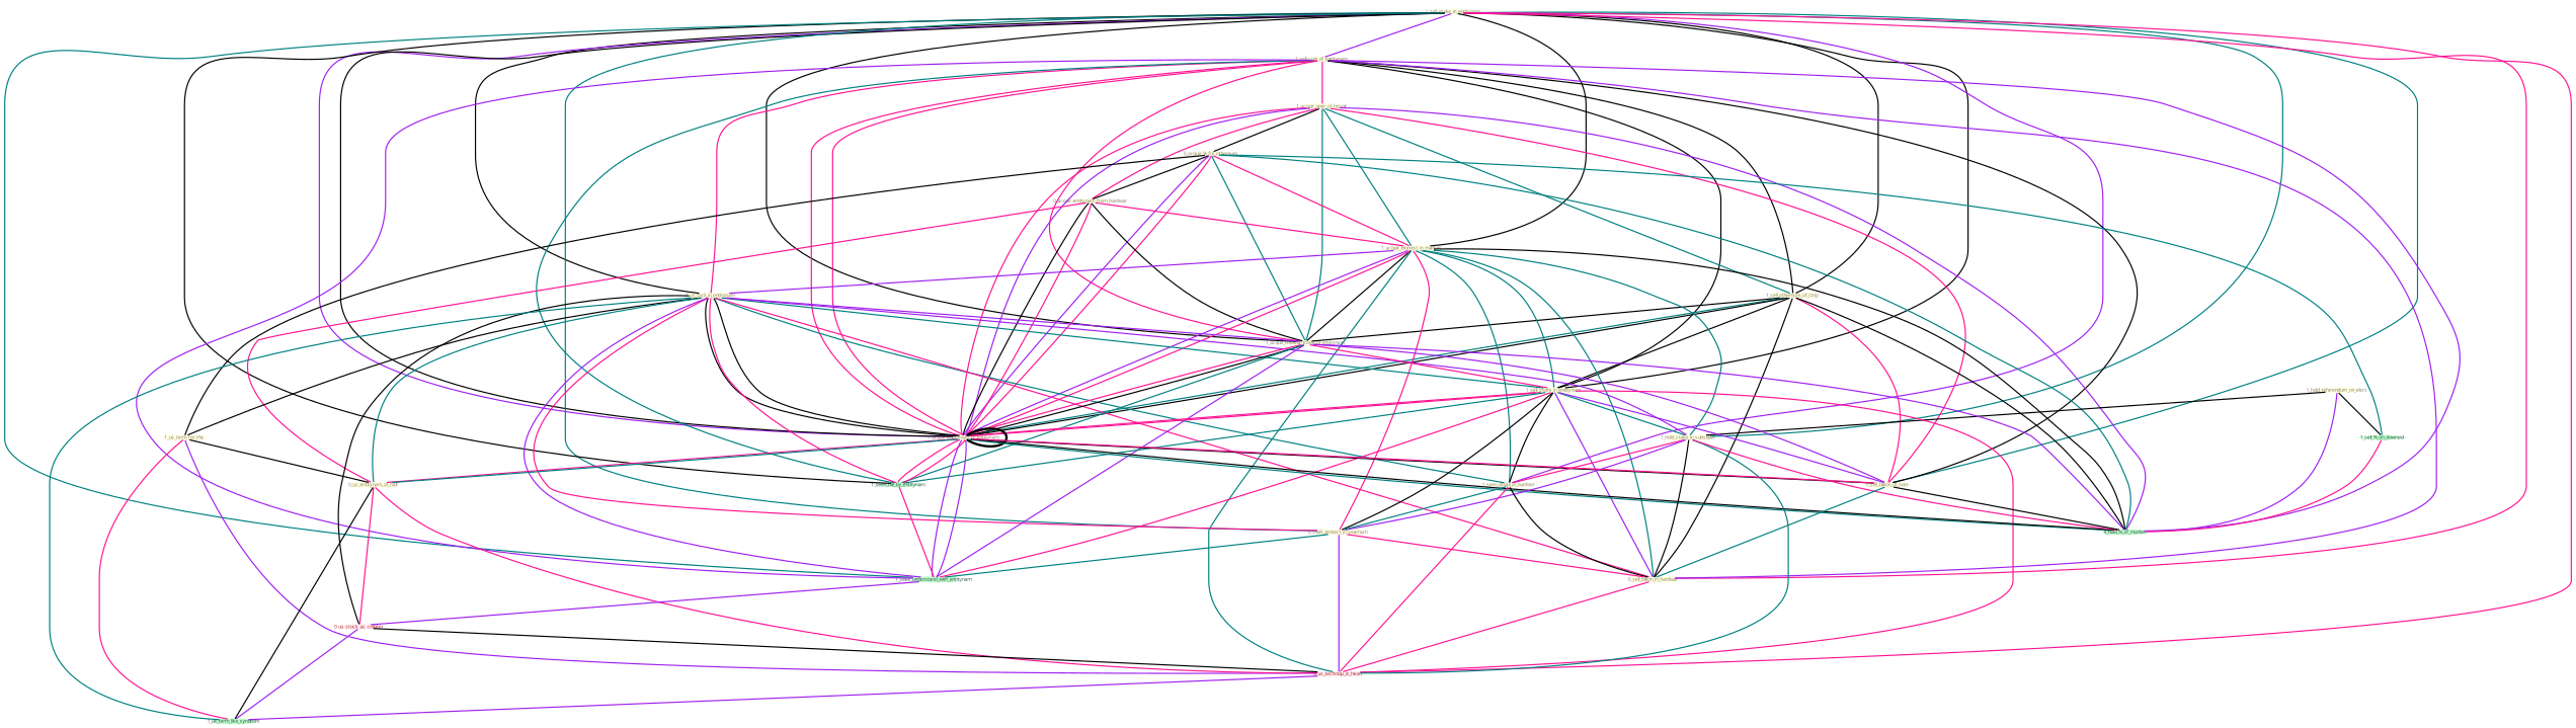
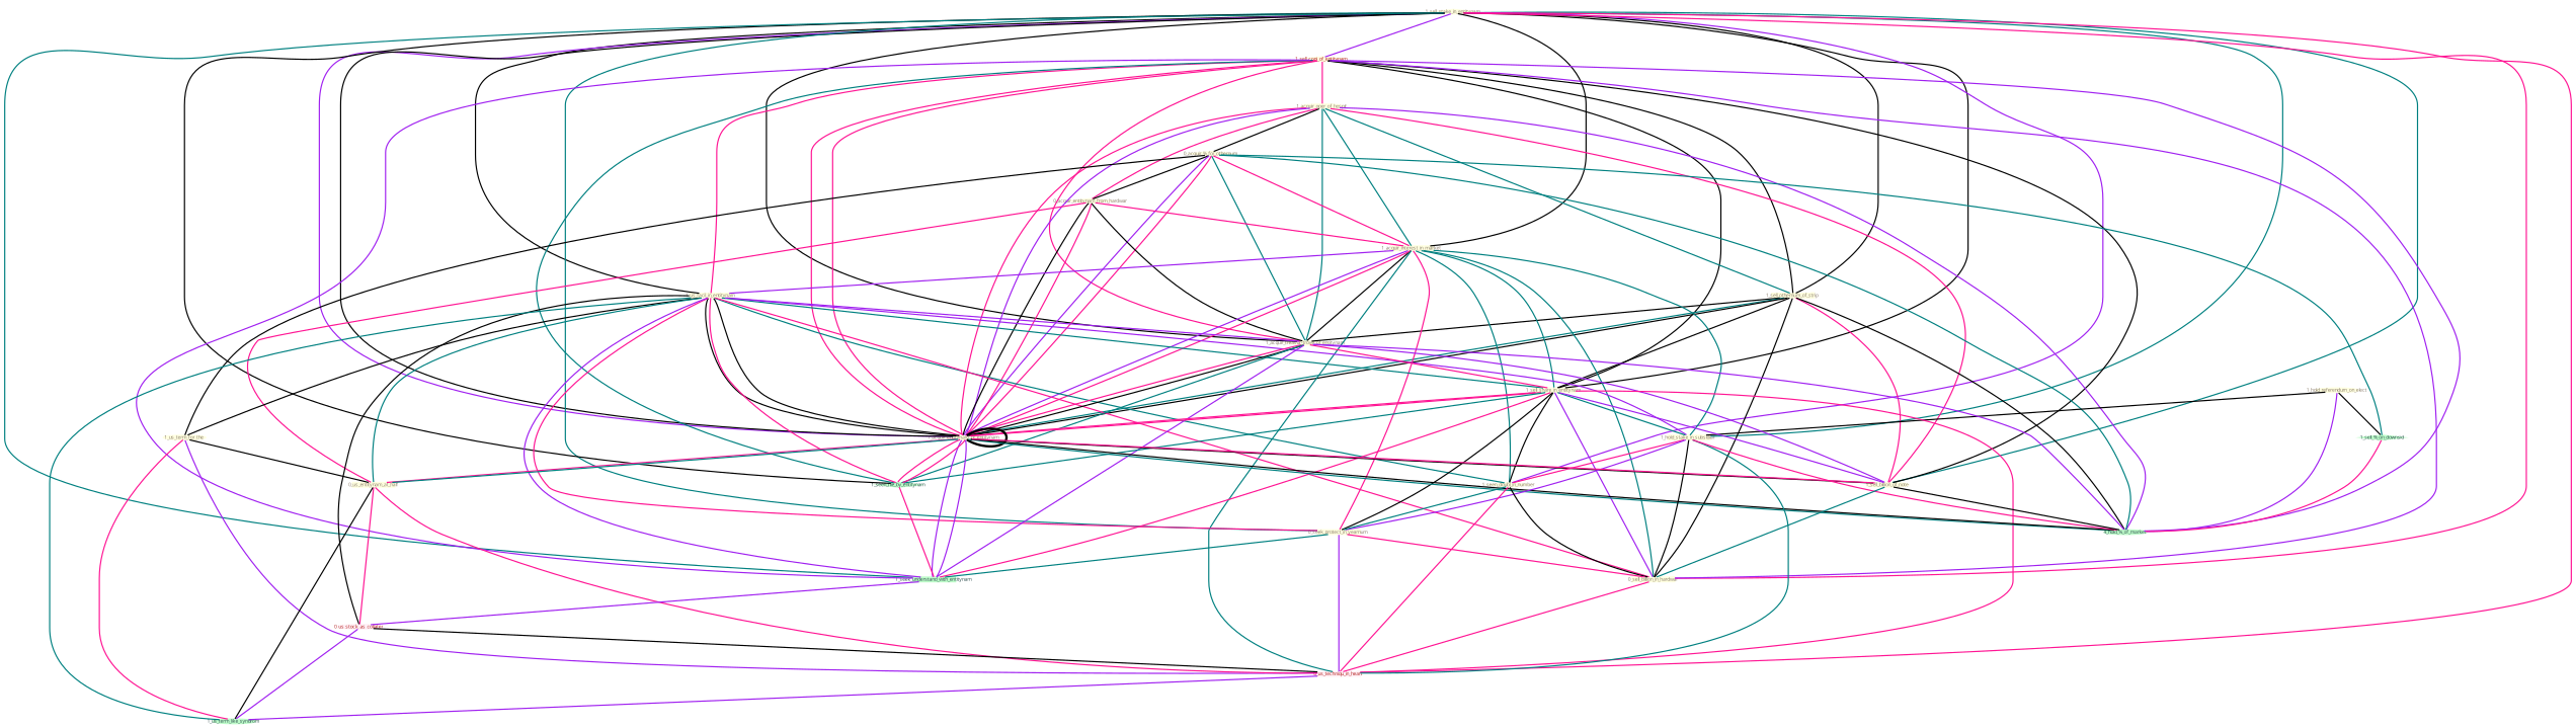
  graph {
    fontname="Open Sans"
    node [color="#ffffe0" fixedsize=true fontcolor="#8b7d6b" fontname="Open Sans" fontsize=4 shape=folder style=filled]
    edge [color=deeppink fontname="Open Sans" w=1]
    "1_sell_stake_in_entitynam " [height=.06 shape=diamond width=.5]
-   "1_sell_copi_of_entitynam " [height=.06 shape=diamond width=.5]
+   "1_sell_copi_of_entitynam " [fontcolor="#b22222" height=.06 shape=diamond width=.5]
    "1_acquir_oper_of_hospit " [height=.06 shape=ellipse width=.5]
    "0_acquir_%_for_othernum " [height=.06 shape=diamond width=.5]
    "1_sell_othernum_of_strip " [height=.06 width=.5]
    n6 [height=.06 label="0_acquir_entitynam_from_hardwar" shape=diamond width=.5]
    "1_acquir_interest_in_market " [height=.06 width=.5]
    "1_us_facil_in_entitynam " [height=.06 width=.5]
    "1_hold_referendum_on_elect " [height=.06 shape=ellipse width=.5]
    "1_acquir_treasur-trove_of_entitynam " [height=.06 shape=diamond width=.5]
    "1_sell_share_in_entitynam " [height=.06 width=.5]
    "1_acquir_entitynam_of_entitynam " [height=.06 shape=diamond width=.5]
    "1_hold_stake_in_subsidiari " [height=.06 width=.5]
    "1_sell_billion_of_note " [height=.06 shape=ellipse width=.5]
    "1_seen_doubl_in_number " [height=.06 shape=diamond width=.5]
    "1_us_term_for_the " [height=.06 shape=ellipse width=.5]
    "0_seek_protect_in_yearnum " [height=.06 width=.5]
    "0_sell_billion_in_hardwar " [height=.06 width=.5]
    "0_us_entitynam_at_half " [height=.06 width=.5]
    "0_us_stock_as_collater " [color="#fff0f5" fontcolor="#b22222" height=.06 shape=ellipse width=.5]
    "0_us_techniqu_in_heart " [color="#fff0f5" fontcolor="#b22222" height=.06 width=.5]
    "1_seen_file_by_entitynam " [color="#BDFCC9" fontcolor="#2f4f4f" height=.06 shape=diamond width=.5]
    "1_seek_understand_with_entitynam " [color="#BDFCC9" fontcolor="#2f4f4f" height=.06 width=.5]
    n24 [color="#BDFCC9" fontcolor="#2f4f4f" height=.06 label="4_hold_%_of_market" shape=ellipse width=.5]
    n25 [color="#BDFCC9" fontcolor="#2f4f4f" height=.06 label="1_sell_%_on_downsid" shape=diamond width=.5]
    "1_us_term_like_syndrom " [color="#BDFCC9" fontcolor="#2f4f4f" height=.06 shape=ellipse width=.5]
    subgraph sub_1 {
      "1_sell_stake_in_entitynam "
      "1_sell_copi_of_entitynam "
      "1_acquir_oper_of_hospit "
      "0_acquir_%_for_othernum "
      "1_sell_othernum_of_strip "
      n6
      "1_acquir_interest_in_market "
      "1_us_facil_in_entitynam "
      "1_hold_referendum_on_elect "
      "1_acquir_treasur-trove_of_entitynam "
      "1_sell_share_in_entitynam "
      "1_acquir_entitynam_of_entitynam "
      "1_hold_stake_in_subsidiari "
      "1_sell_billion_of_note "
      "1_seen_doubl_in_number "
      "1_us_term_for_the "
      "0_seek_protect_in_yearnum "
      "0_sell_billion_in_hardwar "
      "0_us_entitynam_at_half "
    }
    subgraph sub_2 {
      "0_us_stock_as_collater "
      "0_us_techniqu_in_heart "
    }
    "1_sell_stake_in_entitynam " -- "1_sell_copi_of_entitynam " [color=purple w=2]
    "1_sell_stake_in_entitynam " -- "1_sell_othernum_of_strip " [color=black]
    "1_sell_stake_in_entitynam " -- "1_acquir_interest_in_market " [color=black]
    "1_sell_stake_in_entitynam " -- "1_us_facil_in_entitynam " [color=black w=2]
    "1_sell_stake_in_entitynam " -- "1_acquir_treasur-trove_of_entitynam " [color=black]
    "1_sell_stake_in_entitynam " -- "1_sell_share_in_entitynam " [color=black w=3]
    "1_sell_stake_in_entitynam " -- "1_acquir_entitynam_of_entitynam " [color=purple]
    "1_sell_stake_in_entitynam " -- "1_acquir_entitynam_of_entitynam " [color=black]
    "1_sell_stake_in_entitynam " -- "1_hold_stake_in_subsidiari " [color=teal w=2]
    "1_sell_stake_in_entitynam " -- "1_sell_billion_of_note " [color=teal]
    "1_sell_stake_in_entitynam " -- "1_seen_doubl_in_number " [color=purple]
    "1_sell_stake_in_entitynam " -- "0_seek_protect_in_yearnum " [color=teal]
    "1_sell_stake_in_entitynam " -- "0_sell_billion_in_hardwar " [w=2]
    "1_sell_stake_in_entitynam " -- "0_us_techniqu_in_heart "
    "1_sell_stake_in_entitynam " -- "1_seen_file_by_entitynam " [color=black]
    "1_sell_stake_in_entitynam " -- "1_seek_understand_with_entitynam " [color=teal]
    "1_sell_copi_of_entitynam " -- "1_acquir_oper_of_hospit "
    "1_sell_copi_of_entitynam " -- "1_sell_othernum_of_strip " [color=black w=2]
    "1_sell_copi_of_entitynam " -- "1_us_facil_in_entitynam "
    "1_sell_copi_of_entitynam " -- "1_acquir_treasur-trove_of_entitynam " [w=2]
    "1_sell_copi_of_entitynam " -- "1_sell_share_in_entitynam " [color=black w=2]
    "1_sell_copi_of_entitynam " -- "1_acquir_entitynam_of_entitynam " [w=2]
    "1_sell_copi_of_entitynam " -- "1_acquir_entitynam_of_entitynam " [w=2]
    "1_sell_copi_of_entitynam " -- "1_sell_billion_of_note " [color=black w=2]
    "1_sell_copi_of_entitynam " -- "0_sell_billion_in_hardwar " [color=purple]
    "1_sell_copi_of_entitynam " -- "1_seen_file_by_entitynam " [color=teal]
    "1_sell_copi_of_entitynam " -- "1_seek_understand_with_entitynam " [color=purple]
    "1_sell_copi_of_entitynam " -- n24 [color=purple]
    "1_acquir_oper_of_hospit " -- "0_acquir_%_for_othernum " [color=black]
    "1_acquir_oper_of_hospit " -- "1_sell_othernum_of_strip " [color=teal]
    "1_acquir_oper_of_hospit " -- n6
    "1_acquir_oper_of_hospit " -- "1_acquir_interest_in_market " [color=teal]
    "1_acquir_oper_of_hospit " -- "1_acquir_treasur-trove_of_entitynam " [color=teal w=2]
    "1_acquir_oper_of_hospit " -- "1_acquir_entitynam_of_entitynam " [w=2]
    "1_acquir_oper_of_hospit " -- "1_acquir_entitynam_of_entitynam " [color=purple w=2]
    "1_acquir_oper_of_hospit " -- "1_sell_billion_of_note "
    "1_acquir_oper_of_hospit " -- n24 [color=purple]
    "0_acquir_%_for_othernum " -- n6 [color=black]
    "0_acquir_%_for_othernum " -- "1_acquir_interest_in_market "
    "0_acquir_%_for_othernum " -- "1_acquir_treasur-trove_of_entitynam " [color=teal]
    "0_acquir_%_for_othernum " -- "1_acquir_entitynam_of_entitynam " [color=purple]
    "0_acquir_%_for_othernum " -- "1_acquir_entitynam_of_entitynam "
    "0_acquir_%_for_othernum " -- "1_us_term_for_the " [color=black]
    "0_acquir_%_for_othernum " -- n24 [color=teal]
    "0_acquir_%_for_othernum " -- n25 [color=teal]
    "1_sell_othernum_of_strip " -- "1_acquir_treasur-trove_of_entitynam " [color=black]
    "1_sell_othernum_of_strip " -- "1_sell_share_in_entitynam " [color=black]
    "1_sell_othernum_of_strip " -- "1_acquir_entitynam_of_entitynam " [color=teal]
    "1_sell_othernum_of_strip " -- "1_acquir_entitynam_of_entitynam " [color=black]
    "1_sell_othernum_of_strip " -- "1_sell_billion_of_note " [w=2]
    "1_sell_othernum_of_strip " -- "0_sell_billion_in_hardwar " [color=black]
    "1_sell_othernum_of_strip " -- n24 [color=black]
    n6 -- "1_acquir_interest_in_market "
    n6 -- "1_acquir_treasur-trove_of_entitynam " [color=black]
    n6 -- "1_acquir_entitynam_of_entitynam " [color=black w=2]
    n6 -- "1_acquir_entitynam_of_entitynam " [w=2]
    n6 -- "0_us_entitynam_at_half "
    "1_acquir_interest_in_market " -- "1_us_facil_in_entitynam " [color=purple]
    "1_acquir_interest_in_market " -- "1_acquir_treasur-trove_of_entitynam " [color=black]
    "1_acquir_interest_in_market " -- "1_sell_share_in_entitynam " [color=teal]
    "1_acquir_interest_in_market " -- "1_acquir_entitynam_of_entitynam " [color=purple]
    "1_acquir_interest_in_market " -- "1_acquir_entitynam_of_entitynam "
    "1_acquir_interest_in_market " -- "1_hold_stake_in_subsidiari " [color=teal]
    "1_acquir_interest_in_market " -- "1_seen_doubl_in_number " [color=teal]
    "1_acquir_interest_in_market " -- "0_seek_protect_in_yearnum "
    "1_acquir_interest_in_market " -- "0_sell_billion_in_hardwar " [color=teal]
    "1_acquir_interest_in_market " -- "0_us_techniqu_in_heart " [color=teal]
-   "1_acquir_interest_in_market " -- n24 [color=black]
    "1_us_facil_in_entitynam " -- "1_acquir_treasur-trove_of_entitynam " [color=purple]
    "1_us_facil_in_entitynam " -- "1_sell_share_in_entitynam " [color=teal w=2]
    "1_us_facil_in_entitynam " -- "1_acquir_entitynam_of_entitynam " [color=black]
    "1_us_facil_in_entitynam " -- "1_acquir_entitynam_of_entitynam " [color=black]
    "1_us_facil_in_entitynam " -- "1_hold_stake_in_subsidiari " [color=purple]
    "1_us_facil_in_entitynam " -- "1_seen_doubl_in_number " [color=teal]
    "1_us_facil_in_entitynam " -- "1_us_term_for_the " [color=black]
    "1_us_facil_in_entitynam " -- "0_seek_protect_in_yearnum "
    "1_us_facil_in_entitynam " -- "0_sell_billion_in_hardwar "
    "1_us_facil_in_entitynam " -- "0_us_entitynam_at_half " [color=teal]
    "1_us_facil_in_entitynam " -- "0_us_stock_as_collater " [color=black]
    "1_us_facil_in_entitynam " -- "1_seen_file_by_entitynam "
    "1_us_facil_in_entitynam " -- "1_seek_understand_with_entitynam " [color=purple]
    "1_us_facil_in_entitynam " -- "1_us_term_like_syndrom " [color=teal]
    "1_hold_referendum_on_elect " -- "1_hold_stake_in_subsidiari " [color=black]
    "1_hold_referendum_on_elect " -- n24 [color=purple]
    "1_hold_referendum_on_elect " -- n25 [color=black]
    "1_acquir_treasur-trove_of_entitynam " -- "1_sell_share_in_entitynam "
    "1_acquir_treasur-trove_of_entitynam " -- "1_acquir_entitynam_of_entitynam " [w=3]
    "1_acquir_treasur-trove_of_entitynam " -- "1_acquir_entitynam_of_entitynam " [color=black w=3]
    "1_acquir_treasur-trove_of_entitynam " -- "1_sell_billion_of_note " [color=purple]
    "1_acquir_treasur-trove_of_entitynam " -- "1_seen_file_by_entitynam " [color=teal]
    "1_acquir_treasur-trove_of_entitynam " -- "1_seek_understand_with_entitynam " [color=purple]
    "1_acquir_treasur-trove_of_entitynam " -- n24 [color=purple]
    "1_sell_share_in_entitynam " -- "1_acquir_entitynam_of_entitynam "
    "1_sell_share_in_entitynam " -- "1_acquir_entitynam_of_entitynam "
    "1_sell_share_in_entitynam " -- "1_hold_stake_in_subsidiari " [color=teal]
    "1_sell_share_in_entitynam " -- "1_sell_billion_of_note " [color=purple]
    "1_sell_share_in_entitynam " -- "1_seen_doubl_in_number " [color=black]
    "1_sell_share_in_entitynam " -- "0_seek_protect_in_yearnum " [color=black]
    "1_sell_share_in_entitynam " -- "0_sell_billion_in_hardwar " [color=purple w=2]
    "1_sell_share_in_entitynam " -- "0_us_techniqu_in_heart "
    "1_sell_share_in_entitynam " -- "1_seen_file_by_entitynam " [color=teal]
    "1_sell_share_in_entitynam " -- "1_seek_understand_with_entitynam "
    "1_acquir_entitynam_of_entitynam " -- "1_acquir_entitynam_of_entitynam " [color=black style=bold w=4]
    "1_acquir_entitynam_of_entitynam " -- "1_sell_billion_of_note " [color=black]
    "1_acquir_entitynam_of_entitynam " -- "0_us_entitynam_at_half "
    "1_acquir_entitynam_of_entitynam " -- "1_seen_file_by_entitynam "
    "1_acquir_entitynam_of_entitynam " -- "1_seek_understand_with_entitynam " [color=purple]
    "1_acquir_entitynam_of_entitynam " -- n24 [color=teal]
    "1_acquir_entitynam_of_entitynam " -- n24 [color=black]
    "1_hold_stake_in_subsidiari " -- "1_seen_doubl_in_number "
    "1_hold_stake_in_subsidiari " -- "0_seek_protect_in_yearnum " [color=purple]
    "1_hold_stake_in_subsidiari " -- "0_sell_billion_in_hardwar " [color=black]
    "1_hold_stake_in_subsidiari " -- "0_us_techniqu_in_heart " [color=teal]
    "1_hold_stake_in_subsidiari " -- n24
    "1_sell_billion_of_note " -- "1_acquir_entitynam_of_entitynam "
    "1_sell_billion_of_note " -- "0_sell_billion_in_hardwar " [color=teal w=2]
    "1_sell_billion_of_note " -- n24 [color=black]
    "1_seen_doubl_in_number " -- "0_seek_protect_in_yearnum " [color=teal]
    "1_seen_doubl_in_number " -- "0_sell_billion_in_hardwar " [color=black]
    "1_seen_doubl_in_number " -- "0_us_techniqu_in_heart "
    "1_us_term_for_the " -- "0_us_entitynam_at_half " [color=black]
    "1_us_term_for_the " -- "0_us_techniqu_in_heart " [color=purple]
    "1_us_term_for_the " -- "1_us_term_like_syndrom " [w=2]
    "0_seek_protect_in_yearnum " -- "0_sell_billion_in_hardwar "
    "0_seek_protect_in_yearnum " -- "0_us_techniqu_in_heart " [color=purple]
    "0_seek_protect_in_yearnum " -- "1_seek_understand_with_entitynam " [color=teal]
    "0_sell_billion_in_hardwar " -- "0_us_techniqu_in_heart "
    "0_us_entitynam_at_half " -- "1_acquir_entitynam_of_entitynam " [color=teal]
    "0_us_entitynam_at_half " -- "0_us_stock_as_collater "
    "0_us_entitynam_at_half " -- "0_us_techniqu_in_heart "
    "0_us_entitynam_at_half " -- "1_us_term_like_syndrom " [color=black]
    "0_us_stock_as_collater " -- "0_us_techniqu_in_heart " [color=black]
    "0_us_stock_as_collater " -- "1_us_term_like_syndrom " [color=purple]
    "0_us_techniqu_in_heart " -- "1_us_term_like_syndrom " [color=purple]
    "1_seen_file_by_entitynam " -- "1_acquir_entitynam_of_entitynam "
    "1_seen_file_by_entitynam " -- "1_seek_understand_with_entitynam "
    "1_seek_understand_with_entitynam " -- "1_acquir_entitynam_of_entitynam " [color=purple]
    "1_seek_understand_with_entitynam " -- "0_us_stock_as_collater " [color=purple]
    n25 -- n24
  }
